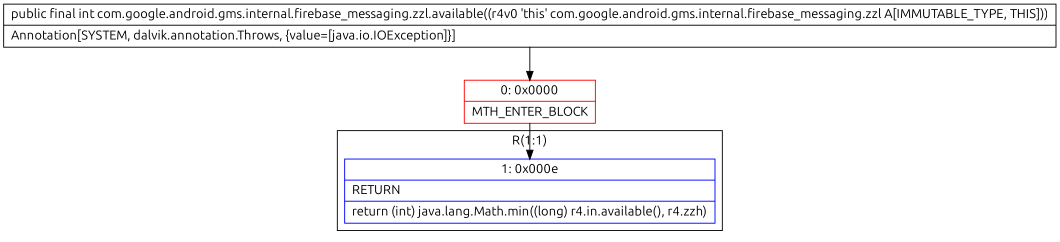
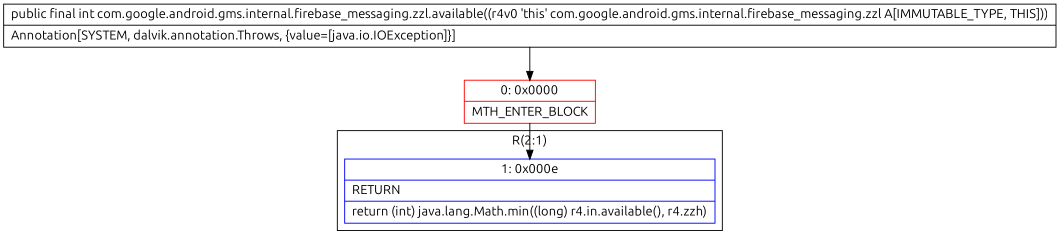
  digraph {
    fontname=Ubuntu
    node [shape=record fontname=Ubuntu]
    edge [fontname=Ubuntu]
    n1 [color=blue label="{1\:\ 0x000e|RETURN\l|return (int) java.lang.Math.min((long) r4.in.available(), r4.zzh)\l}"]
    n2 [color=red label="{0\:\ 0x0000|MTH_ENTER_BLOCK\l}"]
    n3 [label="{public final int com.google.android.gms.internal.firebase_messaging.zzl.available((r4v0 'this' com.google.android.gms.internal.firebase_messaging.zzl A[IMMUTABLE_TYPE, THIS]))  | Annotation[SYSTEM, dalvik.annotation.Throws, \{value=[java.io.IOException]\}]\l}"]
    subgraph cluster_1 {
-     label="R(1:1)"
+     label="R(2:1)"
      n1
    }
    n2 -> n1
    n3 -> n2
  }
